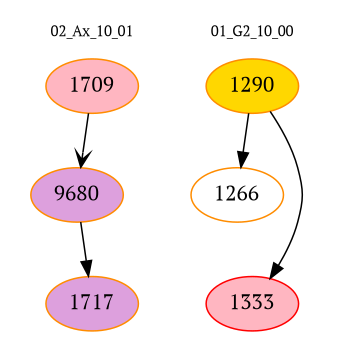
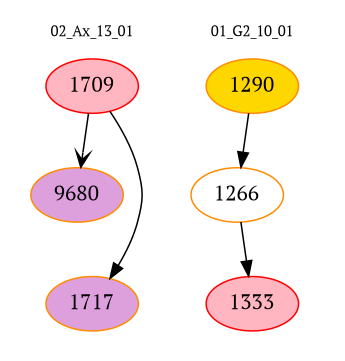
  digraph {
    fontname="PT Serif"
    node [color=darkorange fillcolor=lightpink fontname="PT Serif" style=filled]
    edge [arrowhead=normal color=black fontname="PT Serif"]
-   n1 [label=1709]
+   n1 [color=red label=1709]
    n2 [fillcolor=plum label=9680]
    n3 [fillcolor=plum label=1717]
    n4 [fillcolor=gold label=1290]
    n5 [fillcolor=white label=1266]
    n6 [color=red label=1333]
    subgraph cluster_1 {
      color=white
      fontsize=10
-     label="02_Ax_10_01"
+     label="02_Ax_13_01"
      n1
      n2
      n3
    }
    subgraph cluster_2 {
      color=white
      fontsize=10
-     label="01_G2_10_00"
+     label="01_G2_10_01"
      n4
      n5
      n6
    }
    n1 -> n2 [arrowhead=vee]
-   n2 -> n3
+   n1 -> n3
    n4 -> n5
-   n4 -> n6
+   n5 -> n6
  }
